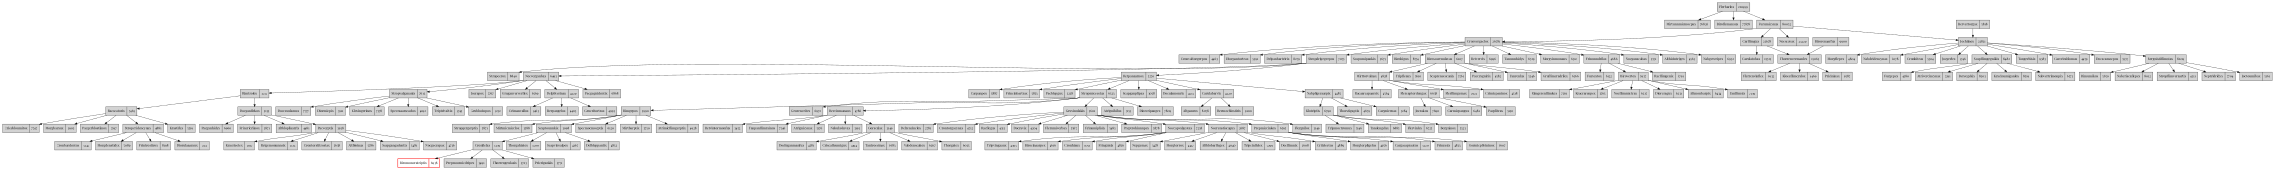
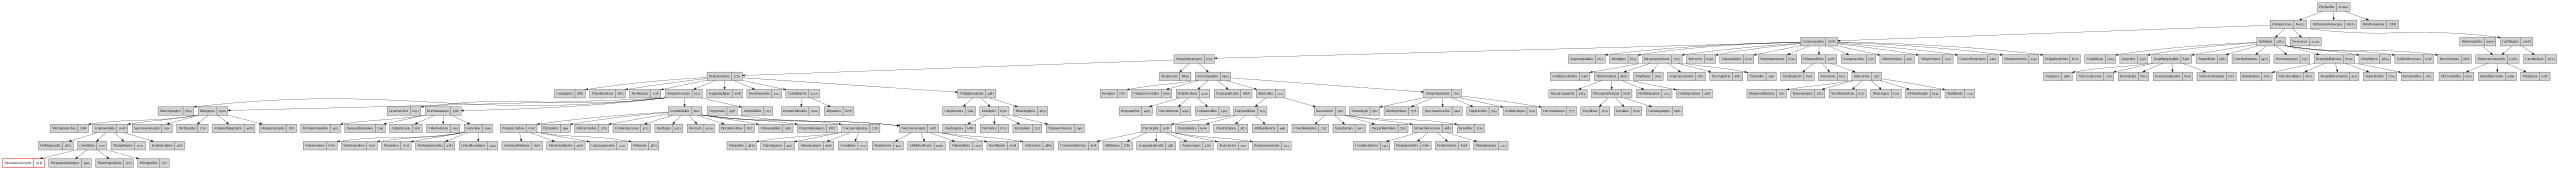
  digraph {
    fontname="Playfair Display"
    rankdir=TB
    node [fillcolor=lightgrey fontname="Playfair Display" shape=record style=filled]
    edge [fontname="Playfair Display"]
    n1 [label="Flerbarlox|221999"]
    n2 [label="Furumicynax|80052"]
    n3 [label="Mirtunnmicmocpax|76826"]
    n4 [label="Biroflemanaux|77878"]
    n5 [label="Cronvergaclox|26781"]
    n6 [label="Jochiinox|23831"]
    n7 [label="Nocscavax|23229"]
    n8 [label="Carflimgux|23678"]
    n9 [label="Stropdrigegerpox|7075"]
    n10 [label="Scapumipankix|5675"]
    n11 [label="Birohigux|8774"]
    n12 [label="Biroscarenulavax|6107"]
    n13 [label="Retvervix|6996"]
    n14 [label="Tanunnhidyx|6729"]
    n15 [label="Morgvinmonaux|6310"]
    n16 [label="Frinunndrilax|4686"]
    n17 [label="Nocganscabax|5571"]
    n18 [label="Althicintrigex|4563"]
    n19 [label="Nabgercripex|6932"]
    n20 [label="Cronvaltorgerpox|4463"]
    n21 [label="Diorpantortrax|5591"]
    n22 [label="Delpanbartririx|8279"]
    n23 [label="Cronhitrax|5304"]
    n24 [label="Jocgerlex|5746"]
    n25 [label="Scapflimgegnikix|8482"]
    n26 [label="Tangerhisix|9383"]
    n27 [label="Carcrirablomax|4479"]
    n28 [label="Docscamocpox|5537"]
    n29 [label="Bergnistiflimstax|8209"]
    n30 [label="Morgflepex|4804"]
-   n31 [label="Nabdridencynax|6078"]
+   n31 [label="Nabdridencynax|5078"]
    n32 [label="Bervertorgax|5818"]
    n33 [label="Thorrenvermanlex|15065"]
    n34 [label="Carulatobax|15725"]
    n35 [label="Retpanaarnox|5270"]
    n36 [label="Stropeerox|8840"]
    n37 [label="Nocverganbax|6493"]
    n38 [label="Gruflimcradrilex|6366"]
    n39 [label="Mirttorvalnax|4828"]
    n40 [label="Tripfleaux|5610"]
    n41 [label="Scapreneescanix|5761"]
    n42 [label="Paccragnirix|4582"]
    n43 [label="Tanrenlax|5346"]
    n44 [label="Racflimgenix|6791"]
    n45 [label="Furscatox|6122"]
    n46 [label="Birovertox|5937"]
    n47 [label="Carpanpox|5887"]
    n48 [label="Frincinbartrax|5853"]
    n49 [label="Pacblepgux|3238"]
    n50 [label="Stropmiceestax|6523"]
    n51 [label="Scapganplipax|3058"]
    n52 [label="Doculamonrix|4555"]
    n53 [label="Carulabarvix|4220"]
    n54 [label="Nabpligeraarpix|4485"]
    n55 [label="Jocrapox|7767"]
    n56 [label="Gruganververflex|6569"]
    n57 [label="Delpliverinax|4329"]
    n58 [label="Pacgegnidentix|6868"]
    n59 [label="Rimtrolox|3735"]
    n60 [label="Stropvalgananix|7613"]
    n61 [label="Diorcripangex|7809"]
    n62 [label="Rimgepox|5990"]
    n63 [label="Grurencritex|6972"]
    n64 [label="Bercinmanaux|4786"]
    n65 [label="Gruvinulakix|5601"]
    n66 [label="Atrignihifux|7153"]
    n67 [label="Bermocblostirix|9100"]
    n68 [label="Altpanrox|8078"]
    n69 [label="Cargnieenax|3284"]
    n70 [label="Klotriptix|6790"]
    n71 [label="Thorstigaptix|4679"]
    n72 [label="Mirtmicmicclox|3588"]
    n73 [label="Scaptounnkix|3098"]
    n74 [label="Specmocmocptix|6120"]
    n75 [label="Mirtbarptix|3750"]
    n76 [label="Atrimicflimgerptix|4928"]
    n77 [label="Stropgergerptix|5871"]
    n78 [label="Retvintormonfux|3452"]
    n79 [label="Tanpanflimrainox|7546"]
    n80 [label="Atrignicynax|5176"]
    n81 [label="Nabulavinvax|3193"]
    n82 [label="Gorscalax|3149"]
    n83 [label="Prepmiccinkox|6595"]
    n84 [label="Flergnilox|3149"]
    n85 [label="Delrencinclox|2781"]
    n86 [label="Crontorgacynax|4712"]
    n87 [label="Racflegax|4313"]
    n88 [label="Docravix|4204"]
    n89 [label="Flerumiverbax|5567"]
    n90 [label="Frinumiplisix|5483"]
    n91 [label="Preptrohiunnpex|5878"]
    n92 [label="Noccapvalgestax|7238"]
    n93 [label="Nocrenstiscagux|2687"]
    n94 [label="Delbleppantix|4852"]
    n95 [label="Cronflelax|5339"]
    n96 [label="Thorgahiatox|3700"]
    n97 [label="Scapvinvalpox|4167"]
    n98 [color=red label="Biromoncratriptix|6938" style=bold]
    n99 [label="Prepmocmicdripex|3491"]
    n100 [label="Thorrengeulasix|5723"]
    n101 [label="Pricrigankix|5771"]
    n102 [label="Tantroeeinax|6683"]
    n103 [label="Nabdenscakox|6267"]
    n104 [label="Thorgatex|6035"]
    n105 [label="Dochiganmanfux|4581"]
    n106 [label="Criscafleumigux|7494"]
    n107 [label="Gormicplivininox|6607"]
    n108 [label="Morgtorpligelox|4976"]
    n109 [label="Cargacapraatox|5520"]
    n110 [label="Frinrasix|4833"]
    n111 [label="Fringnisix|4836"]
    n112 [label="Tripvingaaux|4395"]
    n113 [label="Birocinaarpex|4616"]
    n114 [label="Cronhiaux|5051"]
    n115 [label="Morgtorrox|4437"]
    n116 [label="Altblobarflegex|4040"]
    n117 [label="Tripcinflelex|7299"]
    n118 [label="Docflimnix|2608"]
    n119 [label="Critrieetox|4889"]
    n120 [label="Nepgemax|3478"]
    n121 [label="Tandengelax|6885"]
    n122 [label="Flervinlex|6725"]
    n123 [label="Bergninox|5323"]
    n124 [label="Tripmoctromux|5146"]
    n125 [label="Berpangelox|4403"]
    n126 [label="Grucritortrax|4993"]
    n127 [label="Crimanvallox|5463"]
    n128 [label="Docganflekox|5135"]
    n129 [label="Racscatorix|7465"]
    n130 [label="Diormicpix|7911"]
    n131 [label="Klovingerinox|7378"]
    n132 [label="Specraaarscaclox|4192"]
    n133 [label="Triptrivalvix|5745"]
    n134 [label="Grublocinpox|5232"]
    n135 [label="Doccraulamux|7777"]
    n136 [label="Pacverptix|3938"]
    n137 [label="Pacganhidyx|6960"]
    n138 [label="Frincricriinox|3871"]
    n139 [label="Altblopliaarrix|4481"]
    n140 [label="Crieebloumitox|7747"]
    n141 [label="Morgbaraux|3903"]
    n142 [label="Pacgerblostiinox|7597"]
    n143 [label="Stropcridencynax|4881"]
    n144 [label="Krastifux|5519"]
    n145 [label="Crontorstitrostax|5638"]
    n146 [label="Altbloinax|5786"]
    n147 [label="Scapgangadentix|5481"]
    n148 [label="Nocgecrapax|4736"]
    n149 [label="Kracrieetex|5917"]
    n150 [label="Retgemonunnsix|3512"]
    n151 [label="Cronbardentox|5347"]
    n152 [label="Morgdenstidyx|7089"]
    n153 [label="Frintrostirox|8198"]
    n154 [label="Diorulaaaraux|7512"]
    n155 [label="Racaarcapaarsix|4564"]
    n156 [label="Flercaptordengax|6638"]
    n157 [label="Flerflimgemax|7925"]
    n158 [label="Crimicpaninox|4518"]
    n159 [label="Pacplitrax|5150"]
    n160 [label="Jocrakox|7690"]
    n161 [label="Carmicpangux|6481"]
    n162 [label="Rimgerenflimkox|7261"]
    n163 [label="Kracrarenpex|3765"]
    n164 [label="Nocflimmictrax|6217"]
    n165 [label="Diorcragux|6231"]
    n166 [label="Altmonbarpix|6434"]
    n167 [label="Tanflimsix|7359"]
    n168 [label="Furgepex|4380"]
    n169 [label="Atrivercincynax|7291"]
    n170 [label="Bereegekix|8303"]
    n171 [label="Kracinumiganlox|8519"]
    n172 [label="Nabvertrimonpix|6573"]
    n173 [label="Rimumikox|5670"]
    n174 [label="Nabcriscaflepex|8012"]
    n175 [label="Stropflimveraartix|4311"]
    n176 [label="Neptridridyx|7704"]
    n177 [label="Joctoumibax|5161"]
    n178 [label="Flerrenvinflex|6932"]
    n179 [label="Kloeeflimcralox|9469"]
    n180 [label="Pricininax|9587"]
    n181 [label="Birorenaarfux|9900"]
    n1 -> n2
    n1 -> n3
    n1 -> n4
    n2 -> n5
    n2 -> n6
    n2 -> n7
    n2 -> n8
    n5 -> n9
    n5 -> n10
    n5 -> n11
    n5 -> n12
    n5 -> n13
    n5 -> n14
    n5 -> n15
    n5 -> n16
    n5 -> n17
    n5 -> n18
    n5 -> n19
    n5 -> n20
    n5 -> n21
    n5 -> n22
    n6 -> n23
    n6 -> n24
    n6 -> n25
    n6 -> n26
    n6 -> n27
    n6 -> n28
    n6 -> n29
    n6 -> n30
    n6 -> n31
-   n32 -> n6
+   n6 -> n32
    n8 -> n33
    n8 -> n34
    n9 -> n35
    n9 -> n36
    n9 -> n37
    n12 -> n38
    n12 -> n39
    n12 -> n40
    n12 -> n41
    n12 -> n42
    n12 -> n43
    n16 -> n44
    n16 -> n45
    n16 -> n46
    n25 -> n168
    n25 -> n169
    n25 -> n170
    n25 -> n171
    n25 -> n172
    n29 -> n173
    n29 -> n174
    n29 -> n175
    n29 -> n176
    n29 -> n177
    n33 -> n178
    n33 -> n179
    n33 -> n180
    n35 -> n47
    n35 -> n48
    n35 -> n49
    n35 -> n50
    n35 -> n51
    n35 -> n52
    n35 -> n53
    n35 -> n54
    n37 -> n55
    n37 -> n56
    n37 -> n57
    n37 -> n58
    n37 -> n59
    n37 -> n60
    n39 -> n155
    n39 -> n156
    n39 -> n157
    n39 -> n158
    n46 -> n162
    n46 -> n163
    n46 -> n164
    n46 -> n165
    n46 -> n166
    n46 -> n167
    n50 -> n61
    n50 -> n62
    n50 -> n63
    n50 -> n64
    n50 -> n65
    n50 -> n66
    n53 -> n67
    n53 -> n68
    n54 -> n69
    n54 -> n70
    n54 -> n71
    n57 -> n125
    n57 -> n126
    n57 -> n127
    n59 -> n128
    n59 -> n129
    n60 -> n130
    n60 -> n131
    n60 -> n132
    n60 -> n133
    n60 -> n134
    n60 -> n135
    n62 -> n72
    n62 -> n73
    n62 -> n74
    n62 -> n75
    n62 -> n76
    n62 -> n77
    n64 -> n78
    n64 -> n79
    n64 -> n80
    n64 -> n81
    n64 -> n82
    n65 -> n83
    n65 -> n84
    n65 -> n85
    n65 -> n86
    n65 -> n87
    n65 -> n88
    n65 -> n89
    n65 -> n90
    n65 -> n91
    n65 -> n92
    n65 -> n93
    n70 -> n121
    n70 -> n122
    n70 -> n123
    n70 -> n124
    n73 -> n94
    n73 -> n95
    n73 -> n96
    n73 -> n97
    n82 -> n102
    n82 -> n103
    n82 -> n104
    n82 -> n105
    n82 -> n106
    n83 -> n107
    n83 -> n108
    n83 -> n109
    n83 -> n110
    n92 -> n111
    n92 -> n112
    n92 -> n113
    n92 -> n114
    n93 -> n115
    n93 -> n116
    n93 -> n117
    n93 -> n118
    n93 -> n119
-   n93 -> n120
+   n120 -> n93
    n95 -> n98
    n95 -> n99
    n95 -> n100
    n95 -> n101
    n128 -> n136
    n128 -> n137
    n128 -> n138
    n128 -> n139
    n129 -> n140
    n129 -> n141
    n129 -> n142
    n129 -> n143
    n129 -> n144
    n136 -> n145
    n136 -> n146
    n136 -> n147
    n136 -> n148
    n136 -> n149
    n136 -> n150
    n143 -> n151
    n143 -> n152
    n143 -> n153
    n143 -> n154
    n156 -> n159
    n156 -> n160
    n156 -> n161
    n181 -> n33
  }
